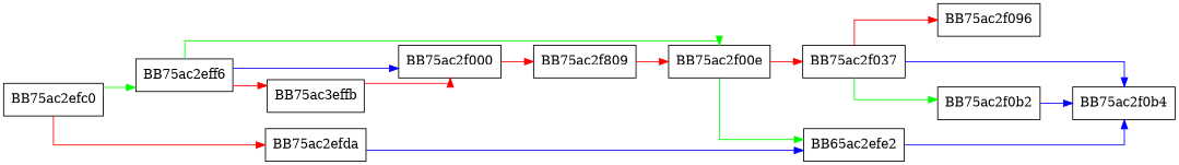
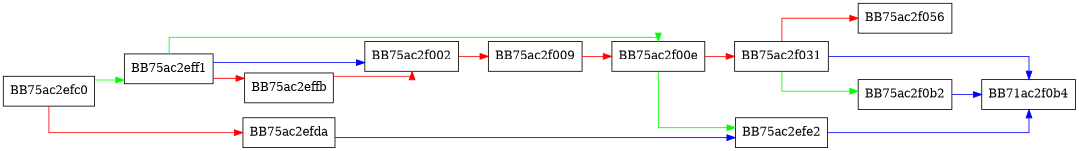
  digraph {
    rankdir=LR
    splines=ortho
    node [shape=box]
    edge [color=red]
    BB75ac2efc0
-   BB75ac2eff1 [label=BB75ac2eff6]
+   BB75ac2eff1
    BB75ac2efda
-   BB75ac2f000
-   BB75ac2effb [label=BB75ac3effb]
+   BB75ac2f000 [label=BB75ac2f002]
+   BB75ac2effb
    BB75ac2f00e
-   BB75ac2efe2 [label=BB65ac2efe2]
-   BB75ac2f009 [label=BB75ac2f809]
-   BB75ac2f0b4
-   BB75ac2f037
+   BB75ac2efe2
+   BB75ac2f009
+   BB75ac2f0b4 [label=BB71ac2f0b4]
+   BB75ac2f037 [label=BB75ac2f031]
    BB75ac2f0b2
-   BB75ac2f096
+   BB75ac2f096 [label=BB75ac2f056]
    BB75ac2efc0 -> BB75ac2eff1 [color=green]
    BB75ac2efc0 -> BB75ac2efda
    BB75ac2eff1 -> BB75ac2f000 [color=blue]
    BB75ac2eff1 -> BB75ac2effb
    BB75ac2eff1 -> BB75ac2f00e [color=green]
    BB75ac2efda -> BB75ac2efe2 [color=blue]
    BB75ac2f000 -> BB75ac2f009
    BB75ac2effb -> BB75ac2f000
    BB75ac2f00e -> BB75ac2efe2 [color=green]
    BB75ac2f00e -> BB75ac2f037
    BB75ac2efe2 -> BB75ac2f0b4 [color=blue]
    BB75ac2f009 -> BB75ac2f00e
    BB75ac2f037 -> BB75ac2f0b4 [color=blue]
    BB75ac2f037 -> BB75ac2f0b2 [color=green]
    BB75ac2f037 -> BB75ac2f096
    BB75ac2f0b2 -> BB75ac2f0b4 [color=blue]
  }
